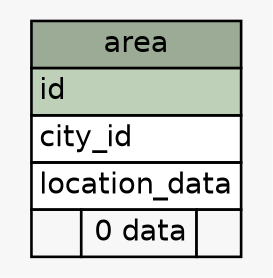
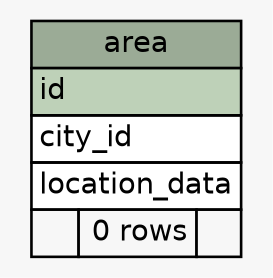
  digraph {
    bgcolor="#f7f7f7"
    fontname=Helvetica
    fontsize=11
    nodesep=0.18
    rankdir=TB
    ranksep=0.46
-   n1 [fontname=Helvetica fontsize=11 label=<     <TABLE BORDER="0" CELLBORDER="1" CELLSPACING="0" BGCOLOR="#ffffff">       <TR><TD COLSPAN="3" BGCOLOR="#9bab96" ALIGN="CENTER">area</TD></TR>       <TR><TD PORT="id" COLSPAN="3" BGCOLOR="#bed1b8" ALIGN="LEFT">id</TD></TR>       <TR><TD PORT="city_id" COLSPAN="3" ALIGN="LEFT">city_id</TD></TR>       <TR><TD PORT="location_data" COLSPAN="3" ALIGN="LEFT">location_data</TD></TR>       <TR><TD ALIGN="LEFT" BGCOLOR="#f7f7f7">  </TD><TD ALIGN="RIGHT" BGCOLOR="#f7f7f7">0 data</TD><TD ALIGN="RIGHT" BGCOLOR="#f7f7f7">  </TD></TR>     </TABLE>> shape=plaintext]
+   n1 [fontname=Helvetica fontsize=11 label=<     <TABLE BORDER="0" CELLBORDER="1" CELLSPACING="0" BGCOLOR="#ffffff">       <TR><TD COLSPAN="3" BGCOLOR="#9bab96" ALIGN="CENTER">area</TD></TR>       <TR><TD PORT="id" COLSPAN="3" BGCOLOR="#bed1b8" ALIGN="LEFT">id</TD></TR>       <TR><TD PORT="city_id" COLSPAN="3" ALIGN="LEFT">city_id</TD></TR>       <TR><TD PORT="location_data" COLSPAN="3" ALIGN="LEFT">location_data</TD></TR>       <TR><TD ALIGN="LEFT" BGCOLOR="#f7f7f7">  </TD><TD ALIGN="RIGHT" BGCOLOR="#f7f7f7">0 rows</TD><TD ALIGN="RIGHT" BGCOLOR="#f7f7f7">  </TD></TR>     </TABLE>> shape=plaintext]
  }
